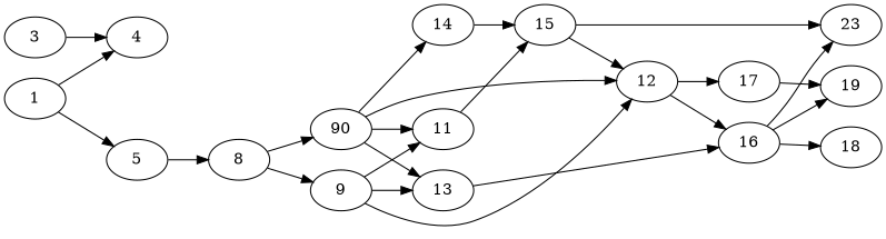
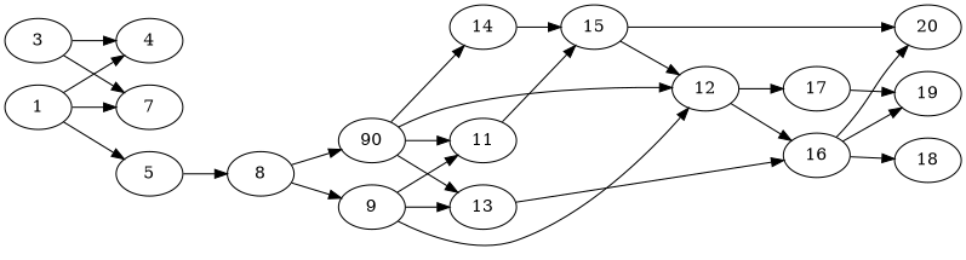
  digraph {
    rankdir=LR
    node [alpha=0.12]
    1 [expect_size=44675072]
    4 [alpha=0.03 expect_size=51068928]
    5 [alpha=0.08 expect_size=20358144]
+   7 [alpha=0.08 expect_size=22970368]
    8 [alpha=0.17 expect_size=38417408]
    9 [alpha=0.00 expect_size=27841536]
    n7 [alpha=0.16 expect_size=42262528 label=90]
    3 [alpha=0.05 expect_size=24133632]
    11 [expect_size=25525248]
    12 [alpha=0.00 expect_size=6631424]
    13 [expect_size=15567872]
    14 [alpha=0.06 expect_size=28230656]
    15 [alpha=0.02 expect_size=36208640]
    16 [alpha=0.08 expect_size=7075840]
    17 [alpha=0.13 expect_size=47084544]
-   20 [alpha=0.18 expect_size=12790784 label=23]
+   20 [alpha=0.18 expect_size=12790784]
    18 [alpha=0.04 expect_size=19009536]
    19 [expect_size=12497920]
    1 -> 4
    1 -> 5
+   1 -> 7
    5 -> 8
    8 -> 9
    8 -> n7
    9 -> 11
    9 -> 12
    9 -> 13
    n7 -> 11
    n7 -> 12
    n7 -> 13
    n7 -> 14
    3 -> 4
+   3 -> 7
    11 -> 15
    12 -> 16
    12 -> 17
    13 -> 16
    14 -> 15
    15 -> 12
    15 -> 20
    16 -> 20
    16 -> 18
    16 -> 19
    17 -> 19
  }
